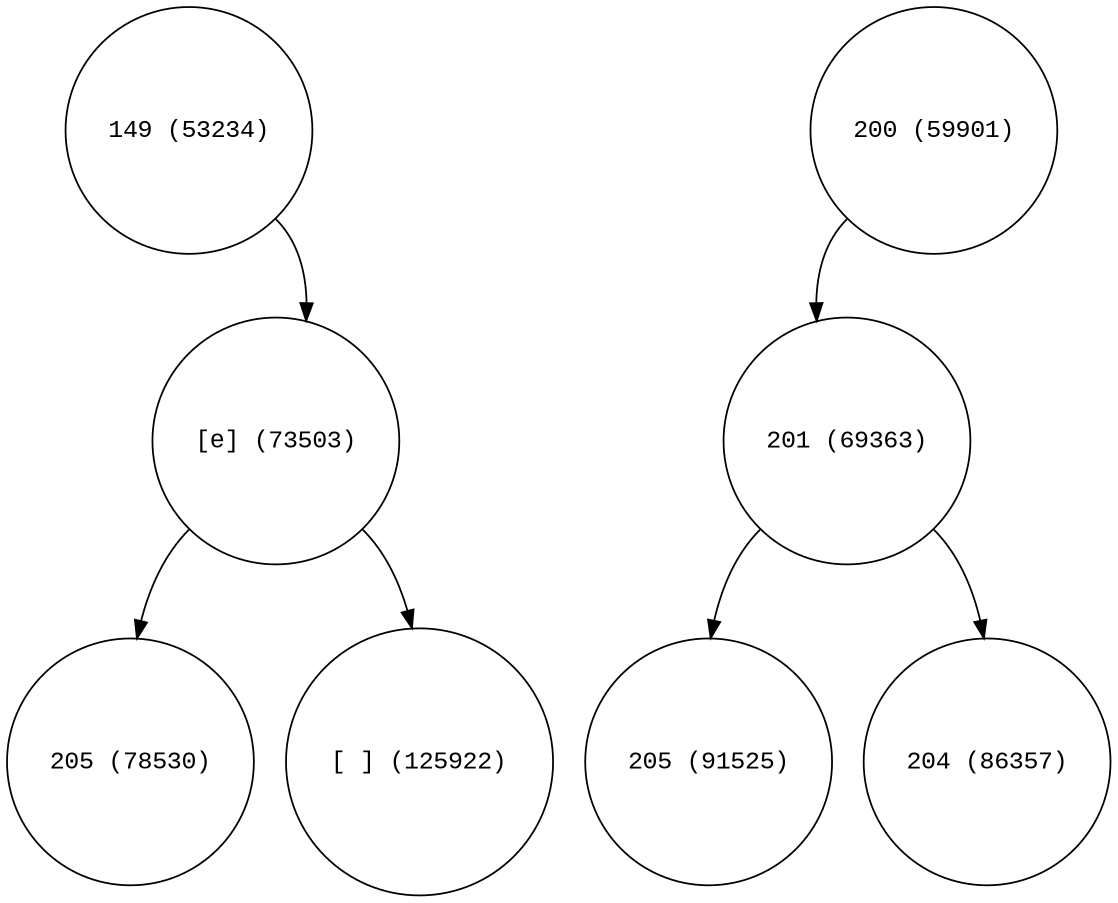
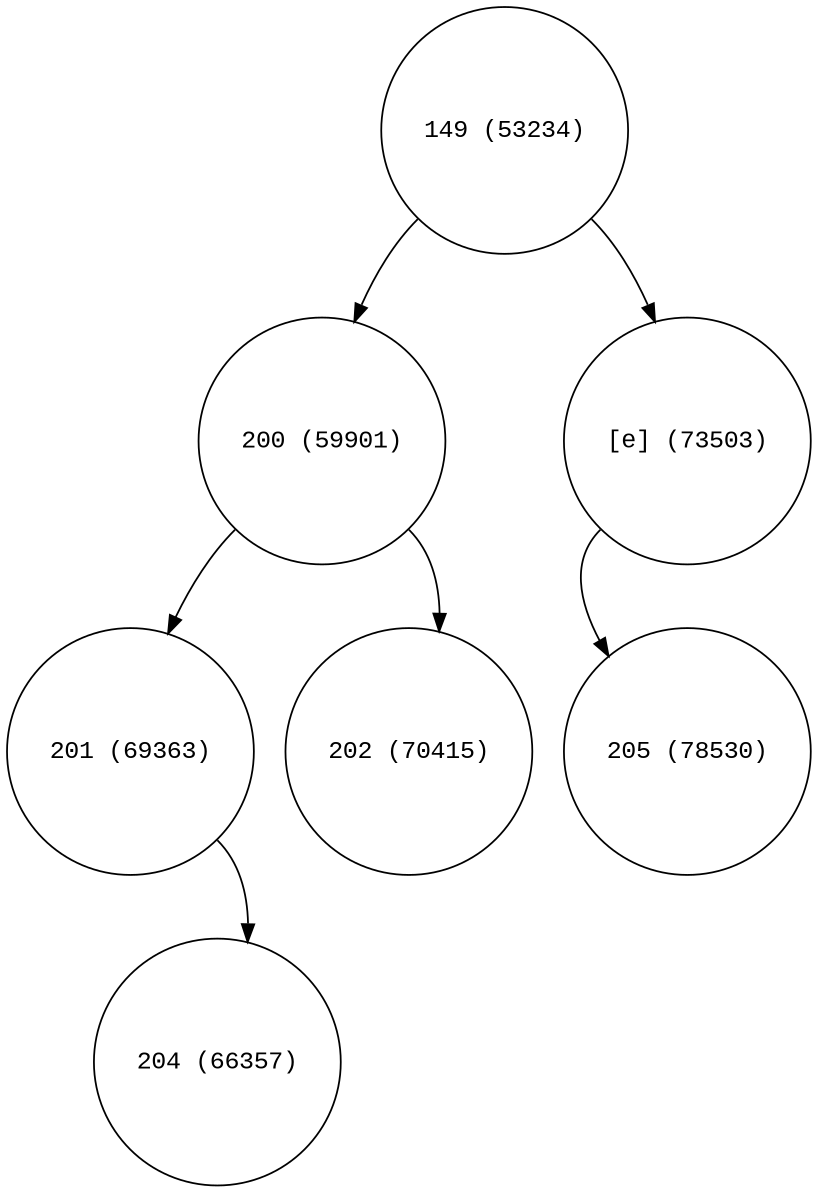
  digraph {
    fontname="Liberation Mono"
    node [fontname="Liberation Mono" shape=circle]
    edge [fontname="Liberation Mono" tailport=sw]
    n1 [label="149 (53234)" width=0.5]
    n2 [label="200 (59901)" width=0.5]
    n3 [label="[e] (73503)" width=0.5]
    n4 [label="201 (69363)" width=0.5]
+   n5 [label="202 (70415)" width=0.5]
    n6 [label="205 (78530)" width=0.5]
-   n7 [label="[ ] (125922)" width=0.5]
-   n8 [label="205 (91525)" width=0.5]
-   n9 [label="204 (86357)" width=0.5]
+   n9 [label="204 (66357)" width=0.5]
+   n1 -> n2
    n1 -> n3 [tailport=se]
    n2 -> n4
+   n2 -> n5 [tailport=se]
    n3 -> n6
-   n3 -> n7 [tailport=se]
-   n4 -> n8
    n4 -> n9 [tailport=se]
  }
